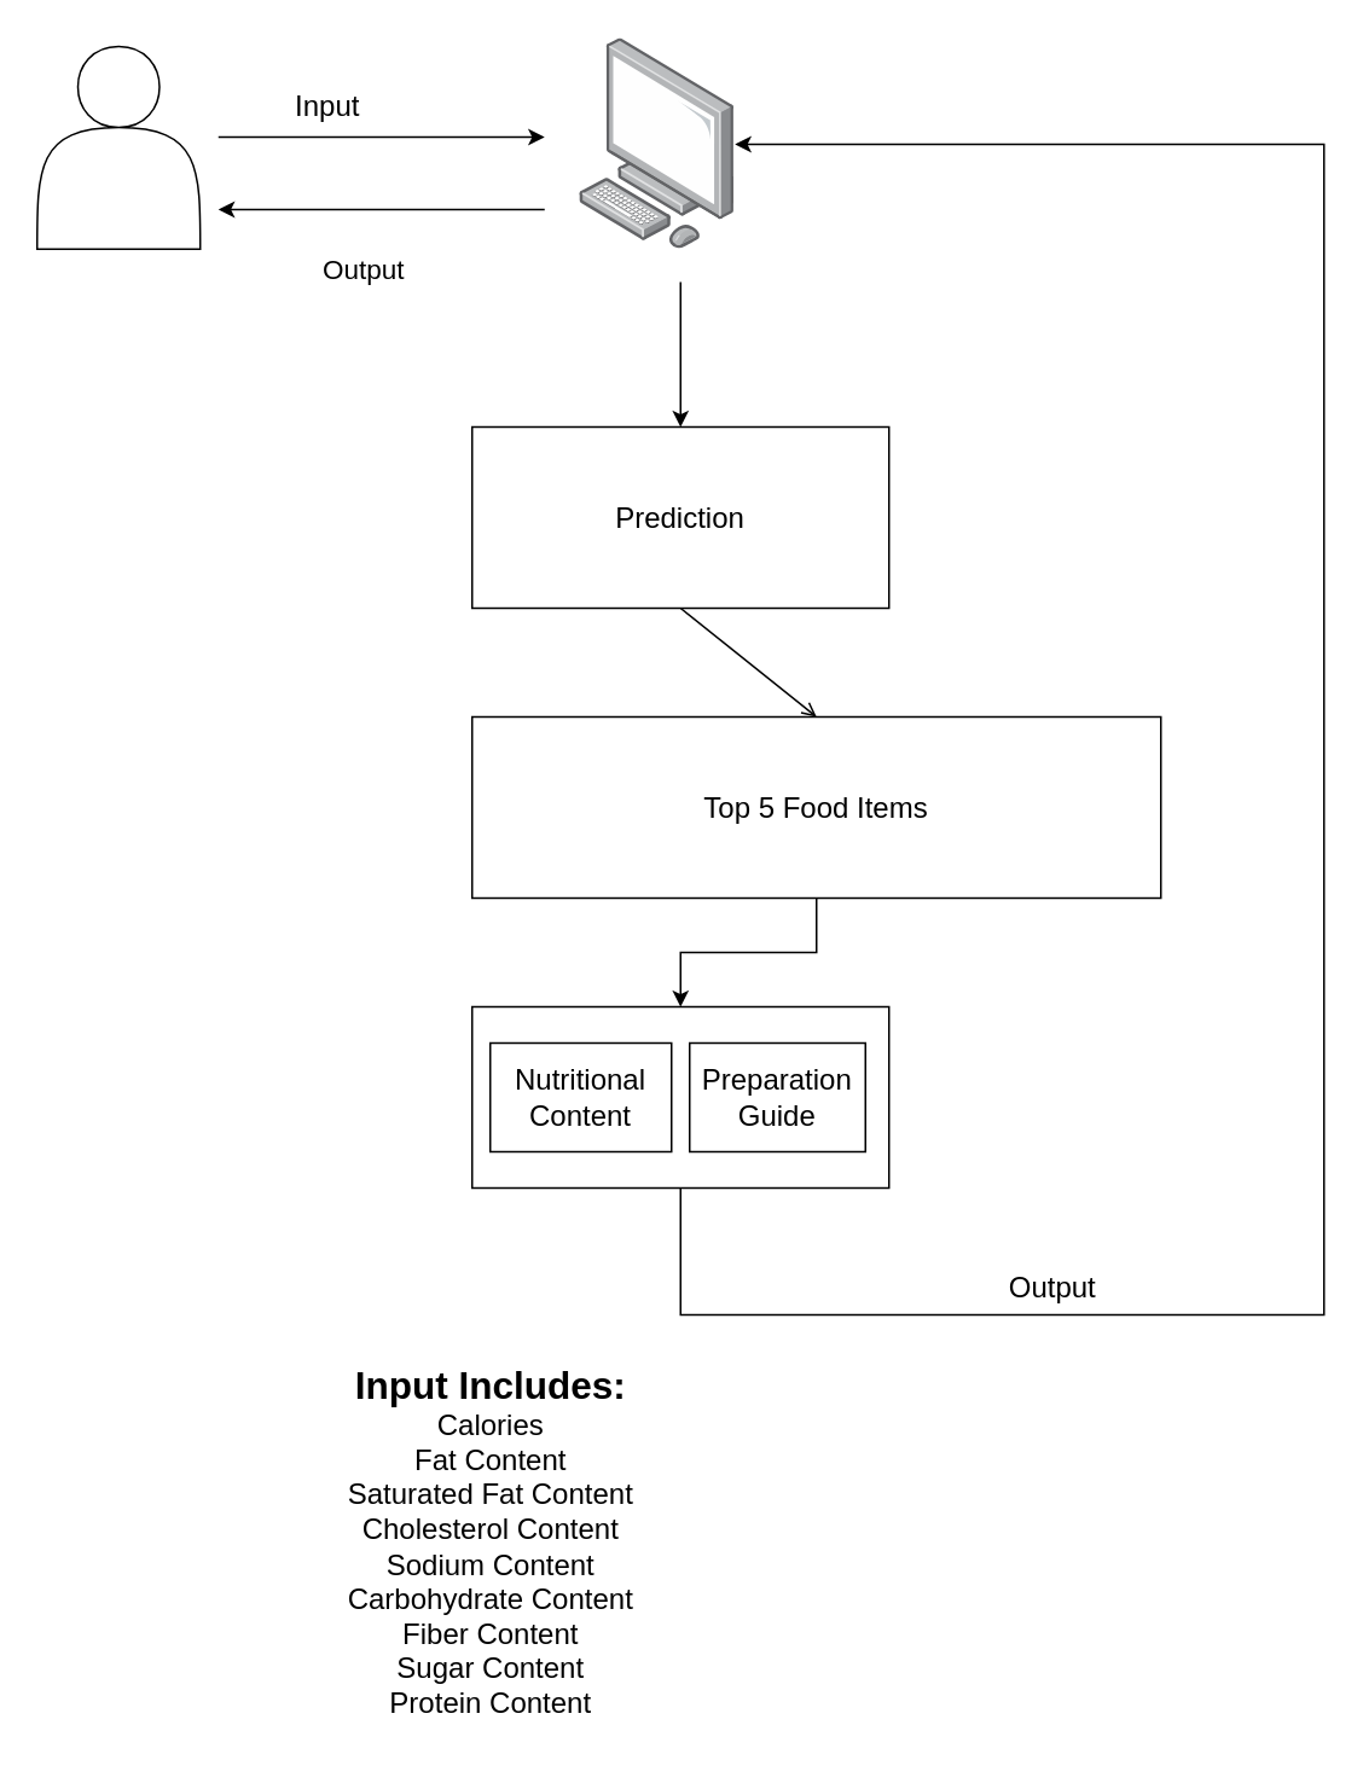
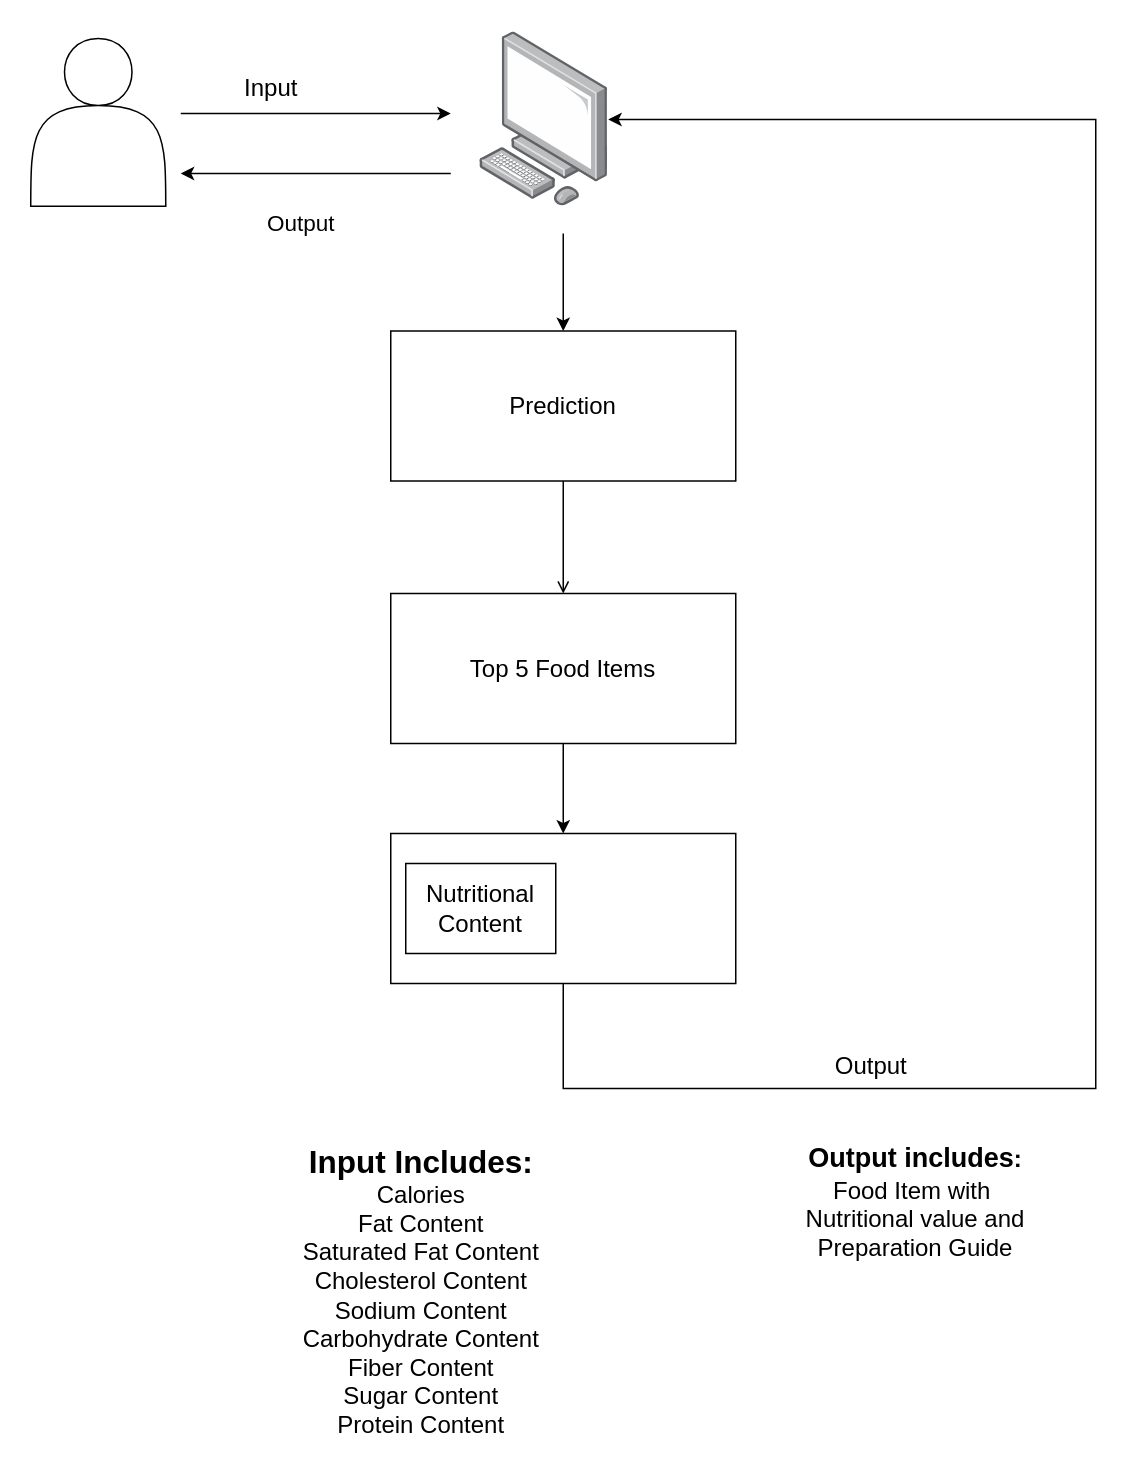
  <mxCell id="0" />
  <mxCell id="1" parent="0" />
  <mxCell id="2" value="" style="image;points=[];aspect=fixed;html=1;align=center;shadow=0;dashed=0;image=img/lib/allied_telesis/computer_and_terminals/Personal_Computer.svg;" parent="1" vertex="1"><mxGeometry x="319.4" y="20.79" width="85.6" height="116.01" as="geometry" /></mxCell>
  <mxCell id="3" value="" style="shape=actor;whiteSpace=wrap;html=1;" parent="1" vertex="1"><mxGeometry x="20" y="25" width="90" height="111.8" as="geometry" /></mxCell>
  <mxCell id="4" style="edgeStyle=orthogonalEdgeStyle;rounded=0;orthogonalLoop=1;jettySize=auto;html=1;exitX=0.5;exitY=1;exitDx=0;exitDy=0;entryX=0.5;entryY=0;entryDx=0;entryDy=0;" edge="1" parent="1" source="5" target="7"><mxGeometry relative="1" as="geometry" /></mxCell>
- <mxCell id="5" value="&lt;font style=&quot;font-size: 16px;&quot;&gt;Top 5 Food Items&lt;/font&gt;" style="rounded=0;whiteSpace=wrap;html=1;fillColor=none;" parent="1" vertex="1"><mxGeometry x="260" y="395" width="380" height="100" as="geometry" /></mxCell>
+ <mxCell id="5" value="&lt;font style=&quot;font-size: 16px;&quot;&gt;Top 5 Food Items&lt;/font&gt;" style="rounded=0;whiteSpace=wrap;html=1;fillColor=none;" parent="1" vertex="1"><mxGeometry x="260" y="395" width="230" height="100" as="geometry" /></mxCell>
  <mxCell id="6" style="edgeStyle=orthogonalEdgeStyle;rounded=0;orthogonalLoop=1;jettySize=auto;html=1;exitX=0.5;exitY=1;exitDx=0;exitDy=0;" parent="1" source="7" target="2" edge="1"><mxGeometry relative="1" as="geometry"><mxPoint x="730" y="453.222" as="targetPoint" /><Array as="points"><mxPoint x="375" y="725" /><mxPoint x="730" y="725" /><mxPoint x="730" y="79" /></Array><mxPoint x="375" y="815" as="sourcePoint" /></mxGeometry></mxCell>
  <mxCell id="7" value="" style="rounded=0;whiteSpace=wrap;html=1;fillColor=none;" parent="1" vertex="1"><mxGeometry x="260" y="555" width="230" height="100" as="geometry" /></mxCell>
  <mxCell id="8" value="" style="endArrow=classic;html=1;rounded=0;" parent="1" edge="1"><mxGeometry width="50" height="50" relative="1" as="geometry"><mxPoint x="120" y="75" as="sourcePoint" /><mxPoint x="300" y="75" as="targetPoint" /></mxGeometry></mxCell>
  <mxCell id="9" value="" style="endArrow=classic;html=1;rounded=0;" parent="1" edge="1"><mxGeometry width="50" height="50" relative="1" as="geometry"><mxPoint x="300" y="115" as="sourcePoint" /><mxPoint x="120" y="115" as="targetPoint" /></mxGeometry></mxCell>
  <mxCell id="10" value="" style="endArrow=classic;html=1;rounded=0;entryX=0.5;entryY=0;entryDx=0;entryDy=0;" parent="1" target="15" edge="1"><mxGeometry width="50" height="50" relative="1" as="geometry"><mxPoint x="375" y="155" as="sourcePoint" /><mxPoint x="390" y="215" as="targetPoint" /></mxGeometry></mxCell>
  <mxCell id="11" value="&lt;font style=&quot;font-size: 16px;&quot;&gt;Input&lt;/font&gt;" style="text;html=1;align=center;verticalAlign=middle;resizable=0;points=[];autosize=1;strokeColor=none;fillColor=none;" parent="1" vertex="1"><mxGeometry x="150" y="43" width="60" height="30" as="geometry" /></mxCell>
  <mxCell id="12" value="&lt;font style=&quot;font-size: 15px;&quot;&gt;Output&lt;/font&gt;" style="text;html=1;align=center;verticalAlign=middle;resizable=0;points=[];autosize=1;strokeColor=none;fillColor=none;" parent="1" vertex="1"><mxGeometry x="165" y="133" width="70" height="30" as="geometry" /></mxCell>
  <mxCell id="13" value="&lt;font style=&quot;font-size: 16px;&quot;&gt;Output&lt;/font&gt;" style="text;html=1;align=center;verticalAlign=middle;resizable=0;points=[];autosize=1;strokeColor=none;fillColor=none;" parent="1" vertex="1"><mxGeometry x="545" y="695" width="70" height="30" as="geometry" /></mxCell>
- <mxCell id="14" value="&lt;font style=&quot;font-size: 21px;&quot;&gt;&lt;b&gt;Input Includes:&lt;/b&gt;&lt;br&gt;&lt;/font&gt;&lt;font style=&quot;font-size: 16px;&quot;&gt;Calories&lt;br&gt;Fat Content&lt;br&gt;Saturated Fat Content&lt;br&gt;Cholesterol Content&lt;br&gt;Sodium Content&lt;br&gt;Carbohydrate Content&lt;br&gt;Fiber Content&lt;br&gt;Sugar Content&lt;br&gt;Protein Content&lt;/font&gt;" style="text;html=1;align=center;verticalAlign=middle;resizable=0;points=[];autosize=1;strokeColor=none;fillColor=none;" parent="1" vertex="1"><mxGeometry x="180" y="745" width="180" height="210" as="geometry" /></mxCell>
- <mxCell id="15" value="&lt;font style=&quot;font-size: 16px;&quot;&gt;Prediction&lt;/font&gt;" style="rounded=0;whiteSpace=wrap;html=1;fillColor=none;" parent="1" vertex="1"><mxGeometry x="260" y="235" width="230" height="100" as="geometry" /></mxCell>
- <mxCell id="16" value="&lt;span style=&quot;font-size: 16px;&quot;&gt;Preparation&lt;/span&gt;&lt;div&gt;&lt;span style=&quot;font-size: 16px;&quot;&gt;Guide&lt;/span&gt;&lt;/div&gt;" style="rounded=0;whiteSpace=wrap;html=1;fillColor=none;" parent="1" vertex="1"><mxGeometry x="380" y="575" width="97" height="60" as="geometry" /></mxCell>
+ <mxCell id="14" value="&lt;font style=&quot;font-size: 21px;&quot;&gt;&lt;b&gt;Input Includes:&lt;/b&gt;&lt;br&gt;&lt;/font&gt;&lt;font style=&quot;font-size: 16px;&quot;&gt;Calories&lt;br&gt;Fat Content&lt;br&gt;Saturated Fat Content&lt;br&gt;Cholesterol Content&lt;br&gt;Sodium Content&lt;br&gt;Carbohydrate Content&lt;br&gt;Fiber Content&lt;br&gt;Sugar Content&lt;br&gt;Protein Content&lt;/font&gt;" style="text;html=1;align=center;verticalAlign=middle;resizable=0;points=[];autosize=1;strokeColor=none;fillColor=none;" parent="1" vertex="1"><mxGeometry x="190" y="755" width="180" height="210" as="geometry" /></mxCell>
+ <mxCell id="15" value="&lt;font style=&quot;font-size: 16px;&quot;&gt;Prediction&lt;/font&gt;" style="rounded=0;whiteSpace=wrap;html=1;fillColor=none;" parent="1" vertex="1"><mxGeometry x="260" y="220" width="230" height="100" as="geometry" /></mxCell>
  <mxCell id="17" value="&lt;span style=&quot;font-size: 16px;&quot;&gt;Nutritional Content&lt;/span&gt;" style="rounded=0;whiteSpace=wrap;html=1;fillColor=none;" parent="1" vertex="1"><mxGeometry x="270" y="575" width="100" height="60" as="geometry" /></mxCell>
  <mxCell id="18" value="" style="endArrow=open;html=1;rounded=0;entryX=0.5;entryY=0;entryDx=0;entryDy=0;exitX=0.5;exitY=1;exitDx=0;exitDy=0;" parent="1" source="15" target="5" edge="1"><mxGeometry width="50" height="50" relative="1" as="geometry"><mxPoint x="340" y="355" as="sourcePoint" /><mxPoint x="390" y="305" as="targetPoint" /></mxGeometry></mxCell>
+ <mxCell id="19" value="&lt;div style=&quot;&quot;&gt;&lt;b style=&quot;text-wrap: nowrap;&quot;&gt;&lt;font style=&quot;font-size: 18px;&quot;&gt;Output includes&lt;/font&gt;&lt;/b&gt;&lt;b style=&quot;text-wrap: nowrap; font-size: 16px;&quot;&gt;:&lt;/b&gt;&lt;/div&gt;&lt;span style=&quot;forced-color-adjust: none; color: rgb(0, 0, 0); font-family: Helvetica; font-style: normal; font-variant-ligatures: normal; font-variant-caps: normal; font-weight: 400; letter-spacing: normal; orphans: 2; text-indent: 0px; text-transform: none; widows: 2; word-spacing: 0px; -webkit-text-stroke-width: 0px; white-space: nowrap; background-color: rgb(251, 251, 251); text-decoration-thickness: initial; text-decoration-style: initial; text-decoration-color: initial; font-size: 16px;&quot;&gt;&lt;div style=&quot;&quot;&gt;Food Item with&amp;nbsp;&lt;/div&gt;&lt;div style=&quot;&quot;&gt;Nutritional value and&lt;/div&gt;&lt;div style=&quot;&quot;&gt;Preparation Guide&lt;/div&gt;&lt;/span&gt;" style="text;whiteSpace=wrap;html=1;align=center;" vertex="1" parent="1"><mxGeometry x="520" y="755" width="180" height="80" as="geometry" /></mxCell>
